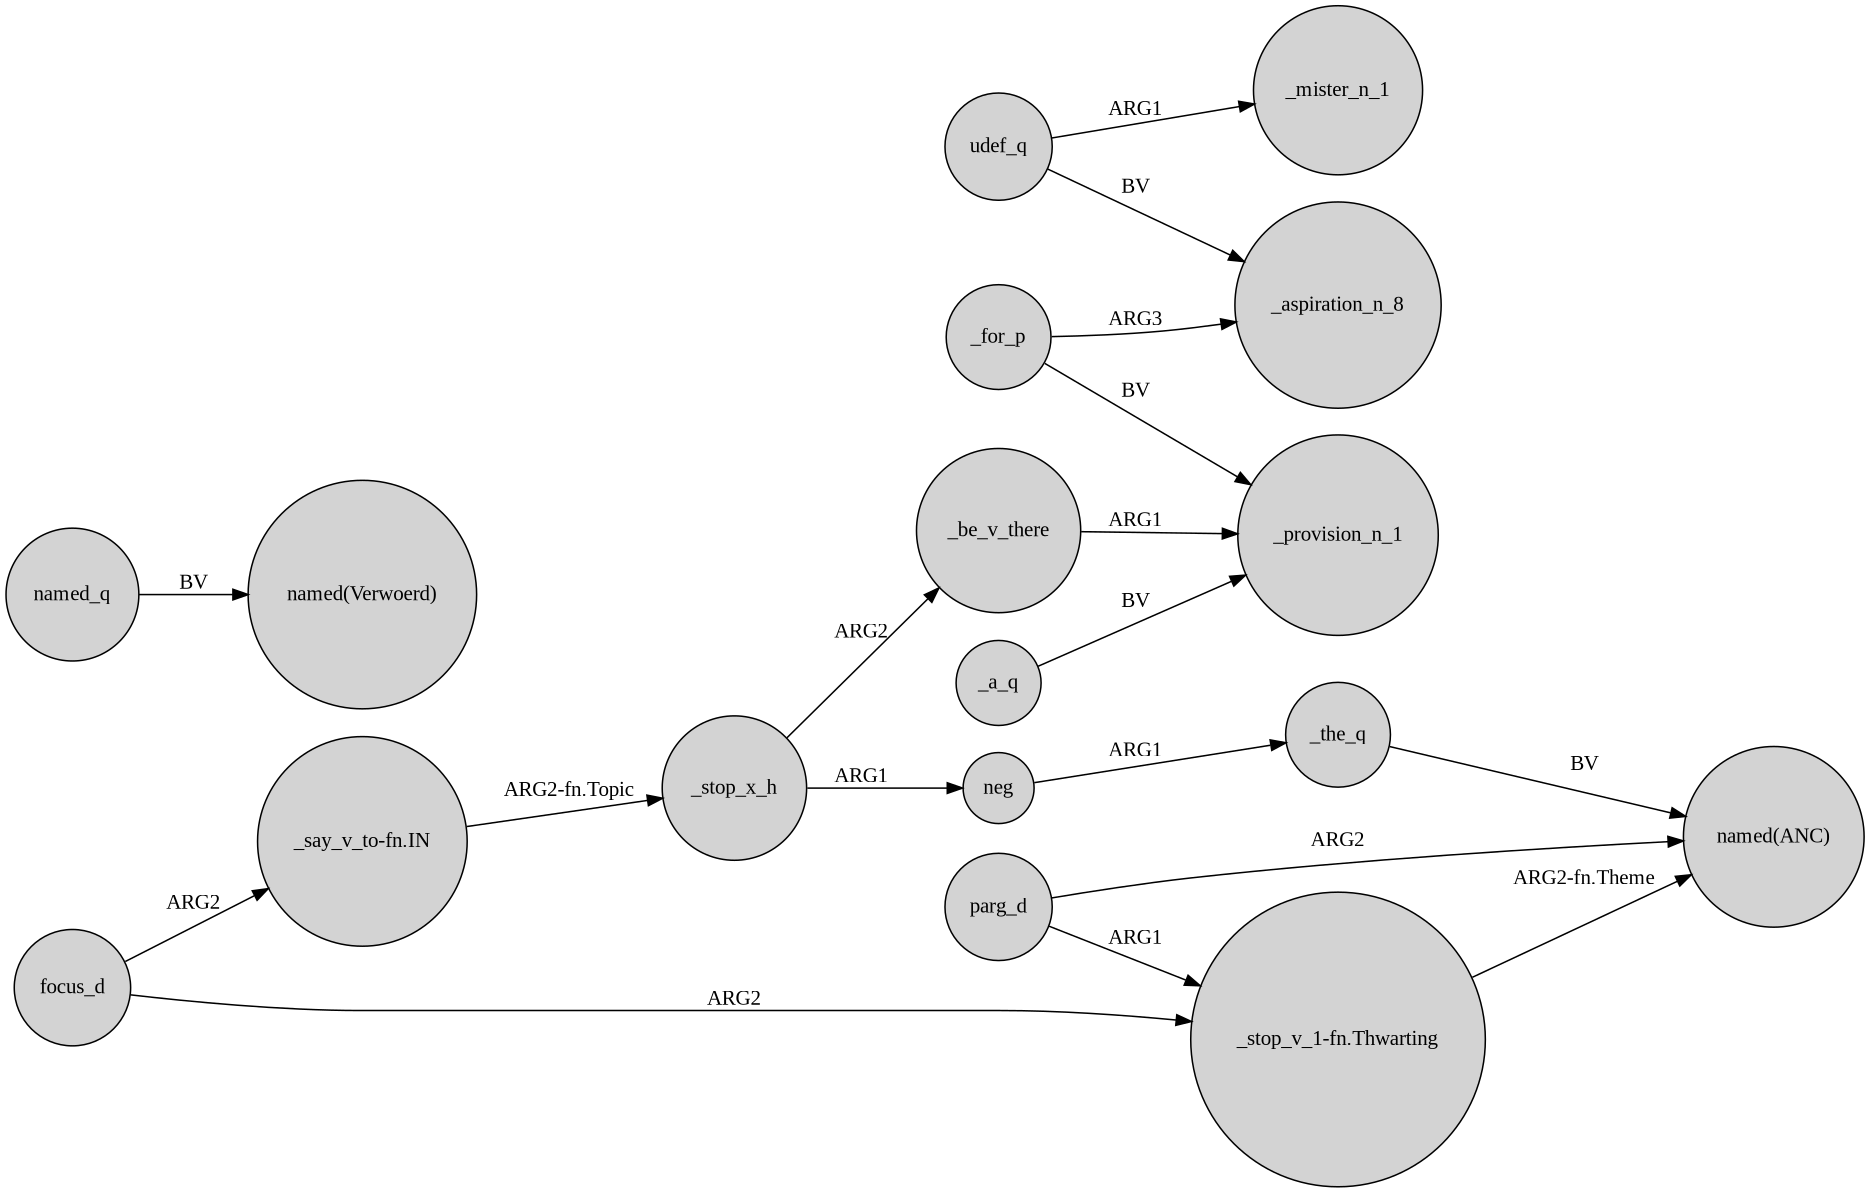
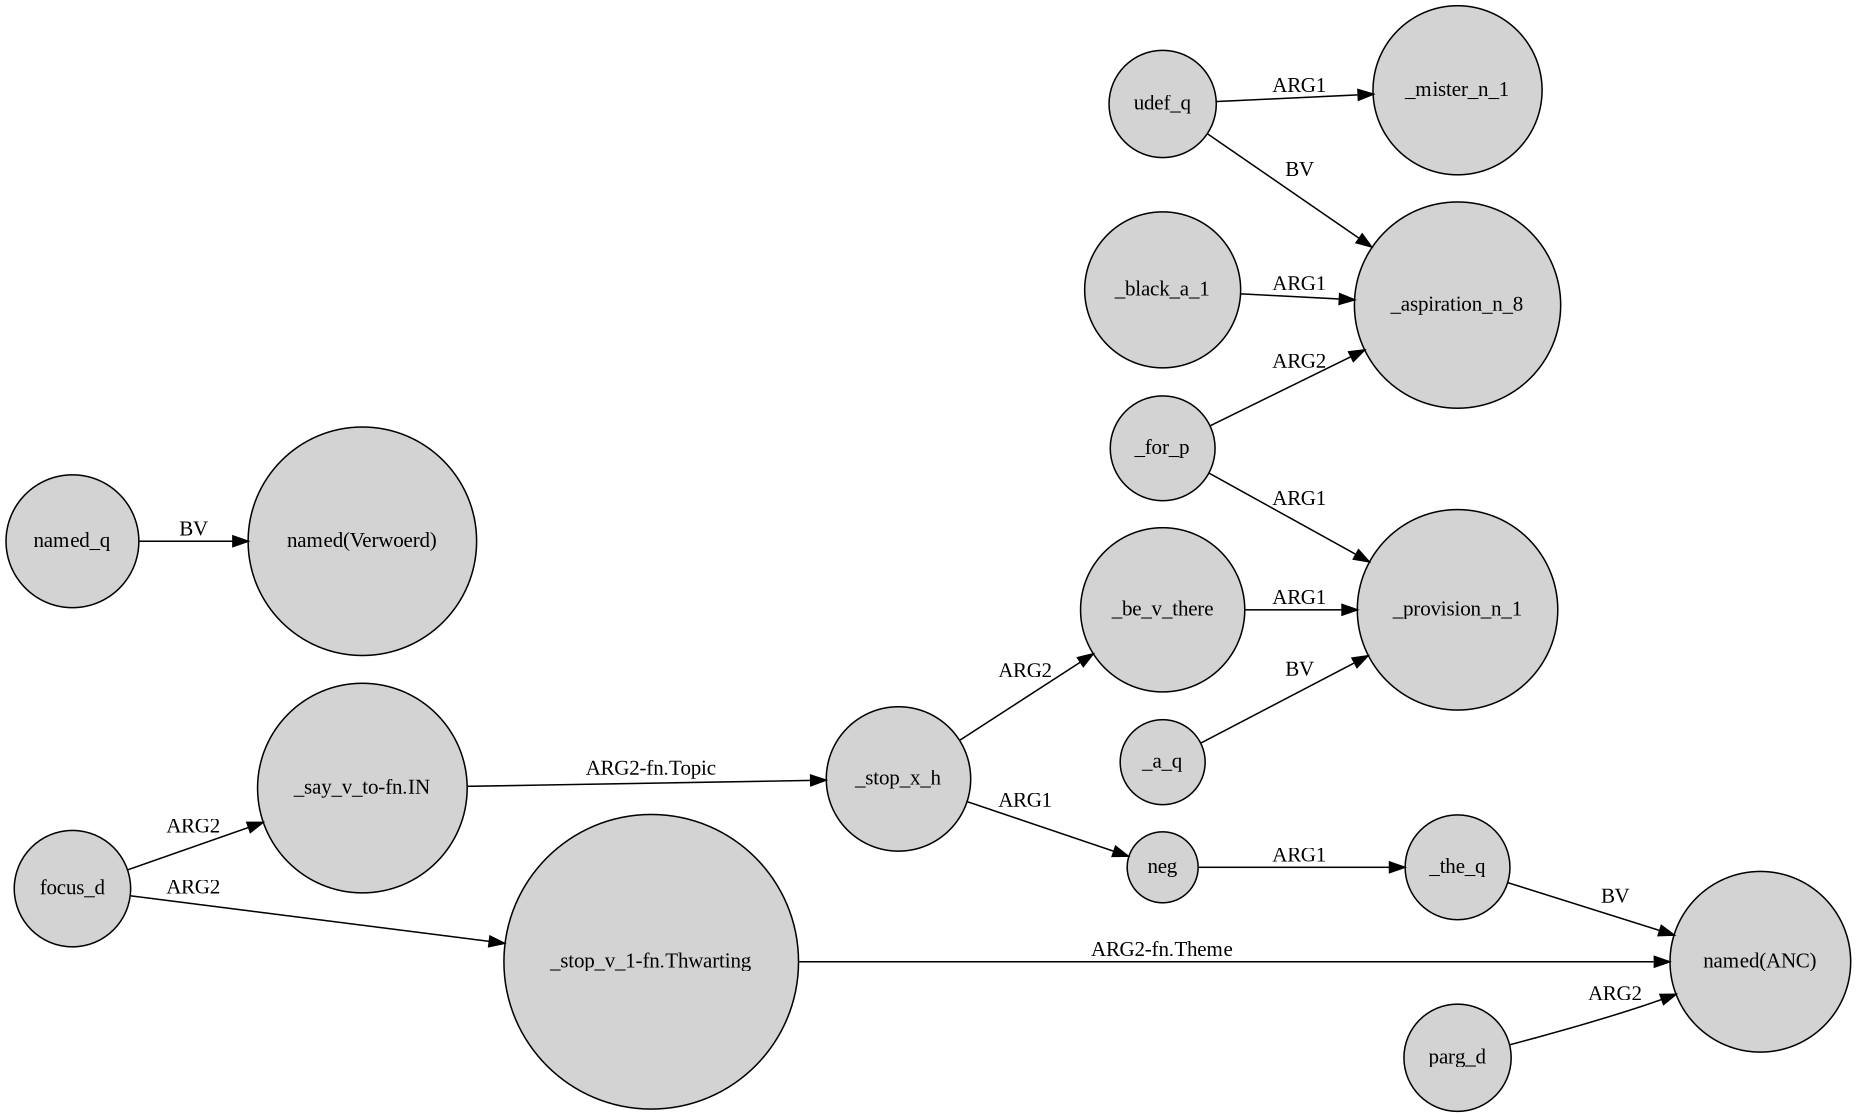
  digraph {
    fontname="Liberation Serif"
    rankdir=LR
    node [fontname="Liberation Serif" shape=circle style=filled]
    edge [fontname="Liberation Serif"]
    n1 [label=_stop_x_h]
    "_say_v_to-fn.IN"
    _be_v_there
    neg
    _for_p
    _provision_n_1
    n7 [label=_aspiration_n_8]
    focus_d
    "_stop_v_1-fn.Thwarting"
    "named(ANC)"
    parg_d
    _the_q
    udef_q
    _mister_n_1
    n15 [label=named_q]
    "named(Verwoerd)"
+   _black_a_1
    _a_q
    n1 -> _be_v_there [label=ARG2]
    n1 -> neg [label=ARG1]
    "_say_v_to-fn.IN" -> n1 [label="ARG2-fn.Topic"]
    _be_v_there -> _provision_n_1 [label=ARG1]
    neg -> _the_q [label=ARG1]
-   _for_p -> _provision_n_1 [label=BV]
-   _for_p -> n7 [label=ARG3]
+   _for_p -> _provision_n_1 [label=ARG1]
+   _for_p -> n7 [label=ARG2]
    focus_d -> "_say_v_to-fn.IN" [label=ARG2]
    focus_d -> "_stop_v_1-fn.Thwarting" [label=ARG2]
    "_stop_v_1-fn.Thwarting" -> "named(ANC)" [label="ARG2-fn.Theme"]
-   parg_d -> "_stop_v_1-fn.Thwarting" [label=ARG1]
    parg_d -> "named(ANC)" [label=ARG2]
    _the_q -> "named(ANC)" [label=BV]
    udef_q -> n7 [label=BV]
    udef_q -> _mister_n_1 [label=ARG1]
    n15 -> "named(Verwoerd)" [label=BV]
+   _black_a_1 -> n7 [label=ARG1]
    _a_q -> _provision_n_1 [label=BV]
  }
